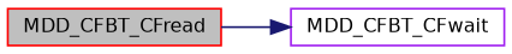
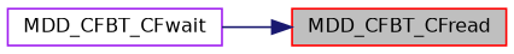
  digraph {
    rankdir=LR
    node [fontname=Helvetica fontsize=10 shape=record style=filled]
    n1 [color=red fillcolor=grey75 fontcolor=black height=0.2 label=MDD_CFBT_CFread width=0.4]
    n2 [color=purple fillcolor=white height=0.2 label=MDD_CFBT_CFwait width=0.4]
-   n1 -> n2 [color=midnightblue fontname=Helvetica fontsize=10 labelfontname=Helvetica labelfontsize=10 style=solid]
+   n2 -> n1 [color=midnightblue fontname=Helvetica fontsize=10 labelfontname=Helvetica labelfontsize=10 style=solid]
  }
